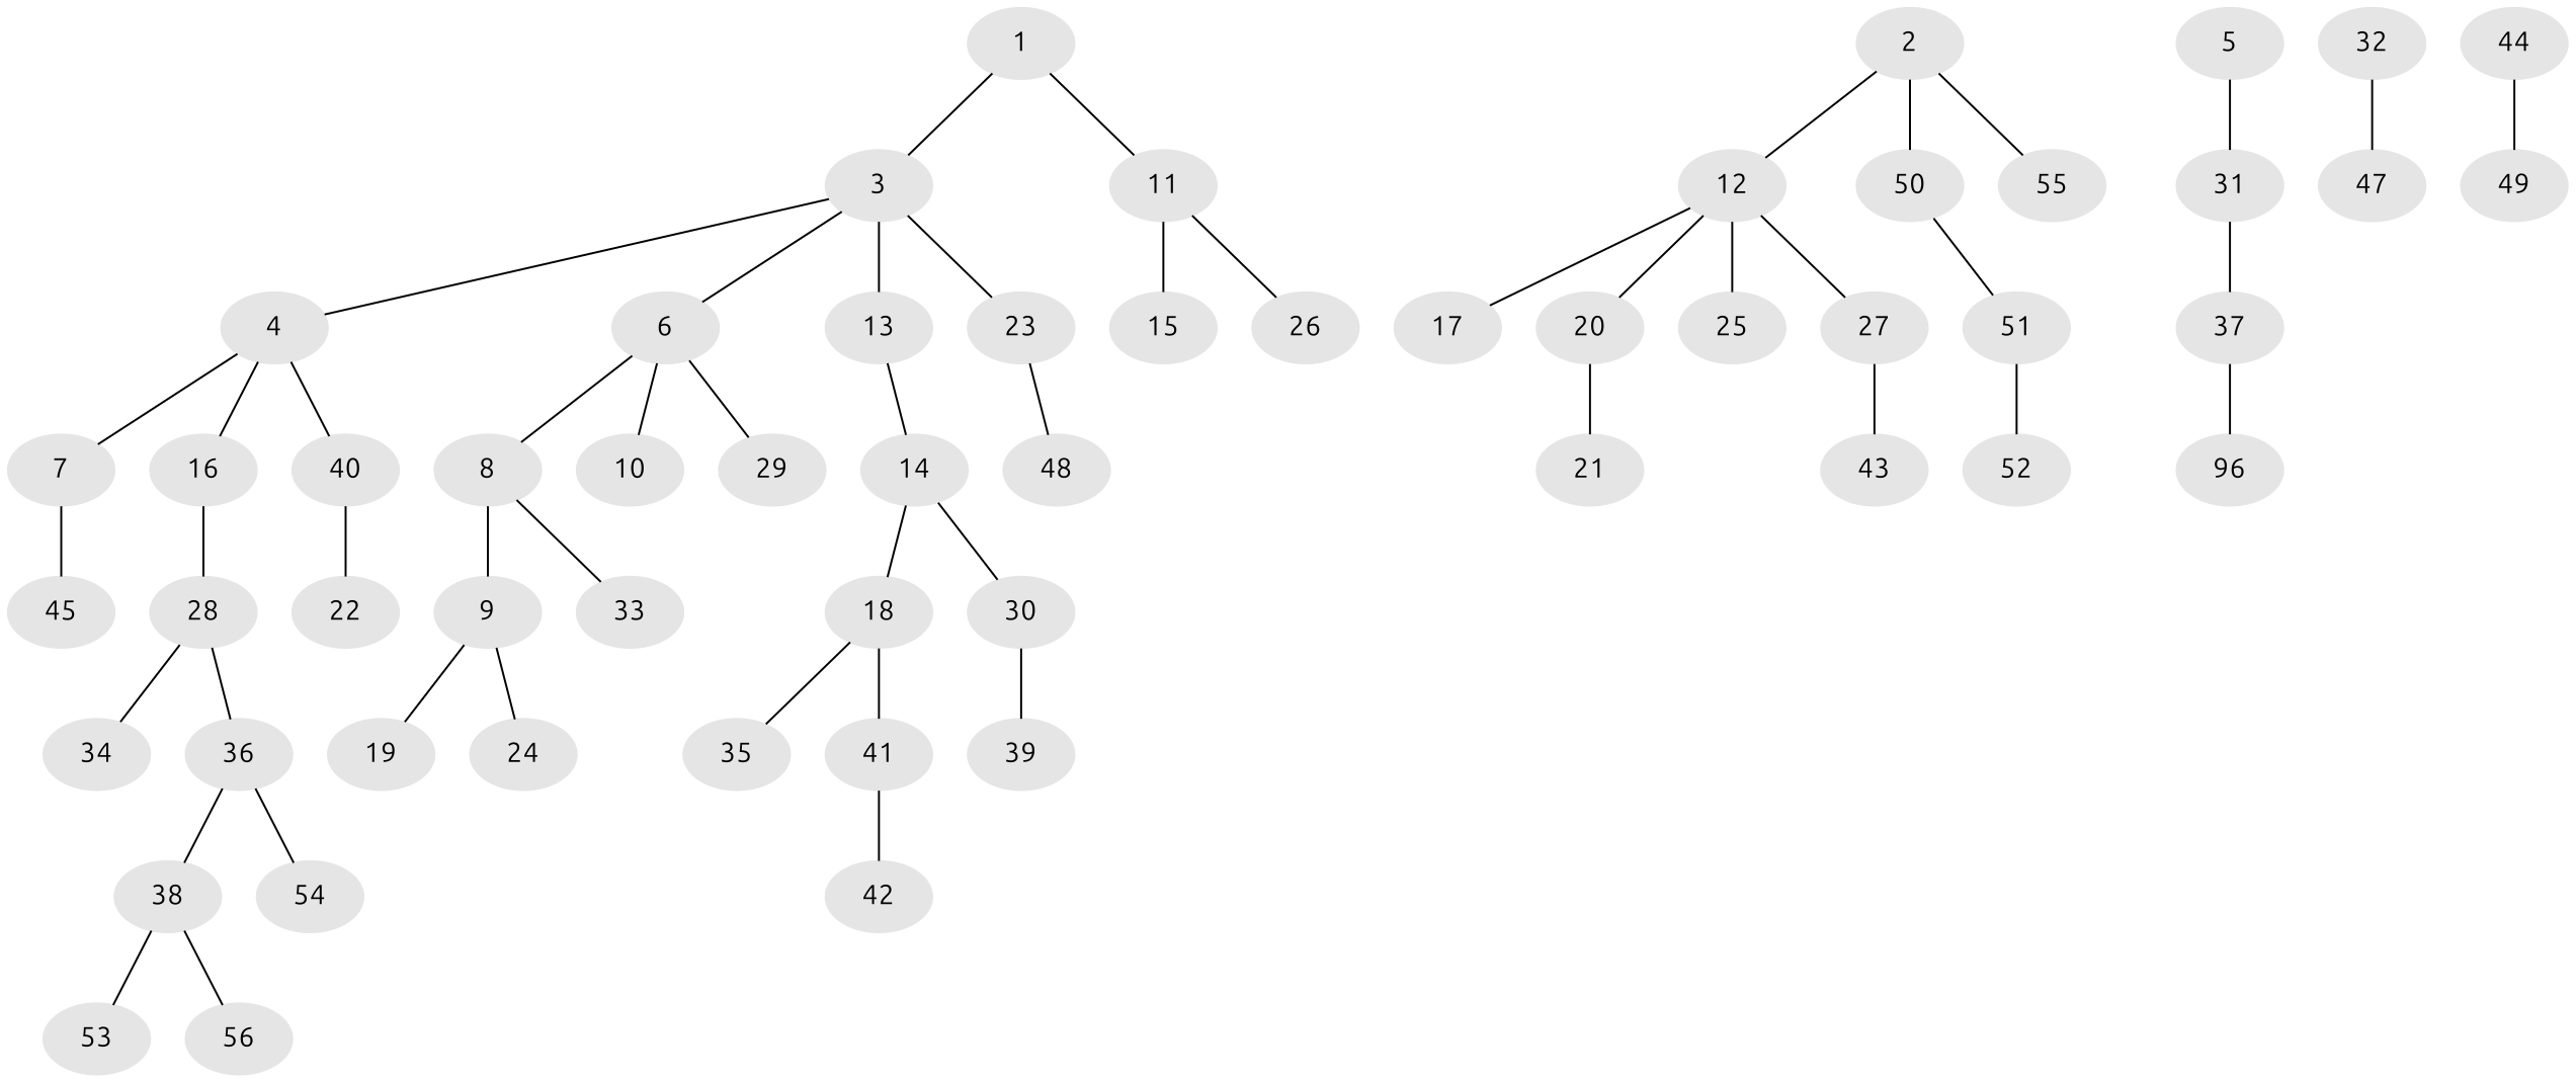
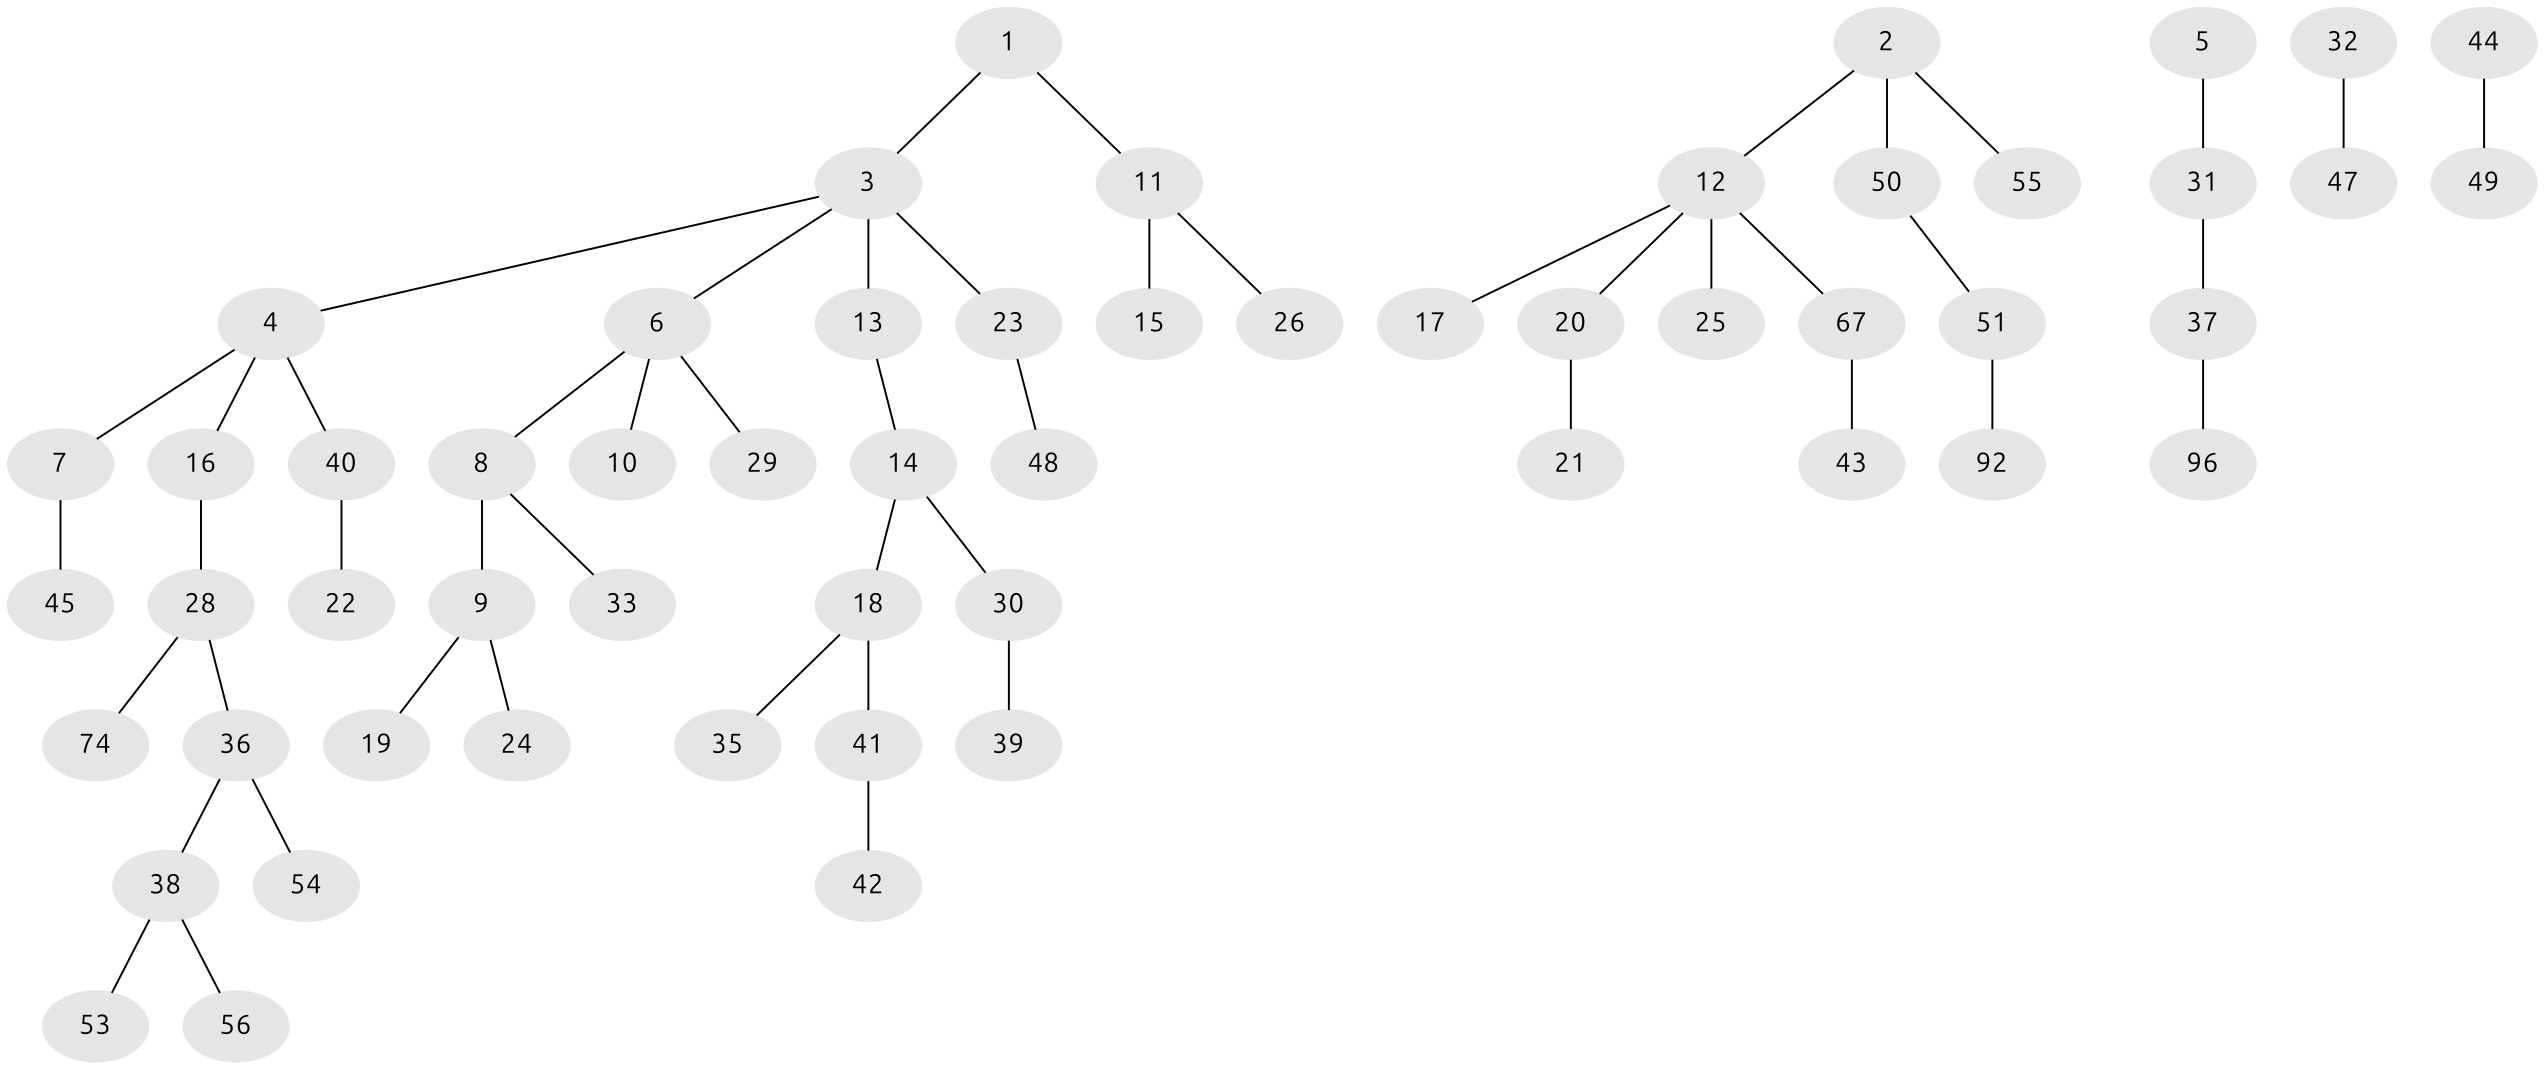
  graph {
    fontname=Ubuntu
    node [color=gray90 fontname=Ubuntu style=filled]
    edge [fontname=Ubuntu]
    1
    3
    11
    2
    12
    50
    55
    4
    6
    13
    23
    15
    26
    5
    31
    17
    20
    25
-   27
+   27 [label=67]
    32
    47
    51
    7
    16
    40
    8
    10
    29
    14
    48
    45
    28
    22
    37
    9
    33
    19
    24
    21
    43
    18
    30
    35
    41
    39
-   34
+   34 [label=74]
    36
    42
    38
    54
    44
    49
    n53 [label=96]
    53
    56
-   52
+   52 [label=92]
    1 -- 3
    1 -- 11
    3 -- 4
    3 -- 6
    3 -- 13
    3 -- 23
    11 -- 15
    11 -- 26
    2 -- 12
    2 -- 50
    2 -- 55
    12 -- 17
    12 -- 20
    12 -- 25
    12 -- 27
    50 -- 51
    4 -- 7
    4 -- 16
    4 -- 40
    6 -- 8
    6 -- 10
    6 -- 29
    13 -- 14
    23 -- 48
    5 -- 31
    31 -- 37
    20 -- 21
    27 -- 43
    32 -- 47
    51 -- 52
    7 -- 45
    16 -- 28
    40 -- 22
    8 -- 9
    8 -- 33
    14 -- 18
    14 -- 30
    28 -- 34
    28 -- 36
    37 -- n53
    9 -- 19
    9 -- 24
    18 -- 35
    18 -- 41
    30 -- 39
    41 -- 42
    36 -- 38
    36 -- 54
    38 -- 53
    38 -- 56
    44 -- 49
  }
